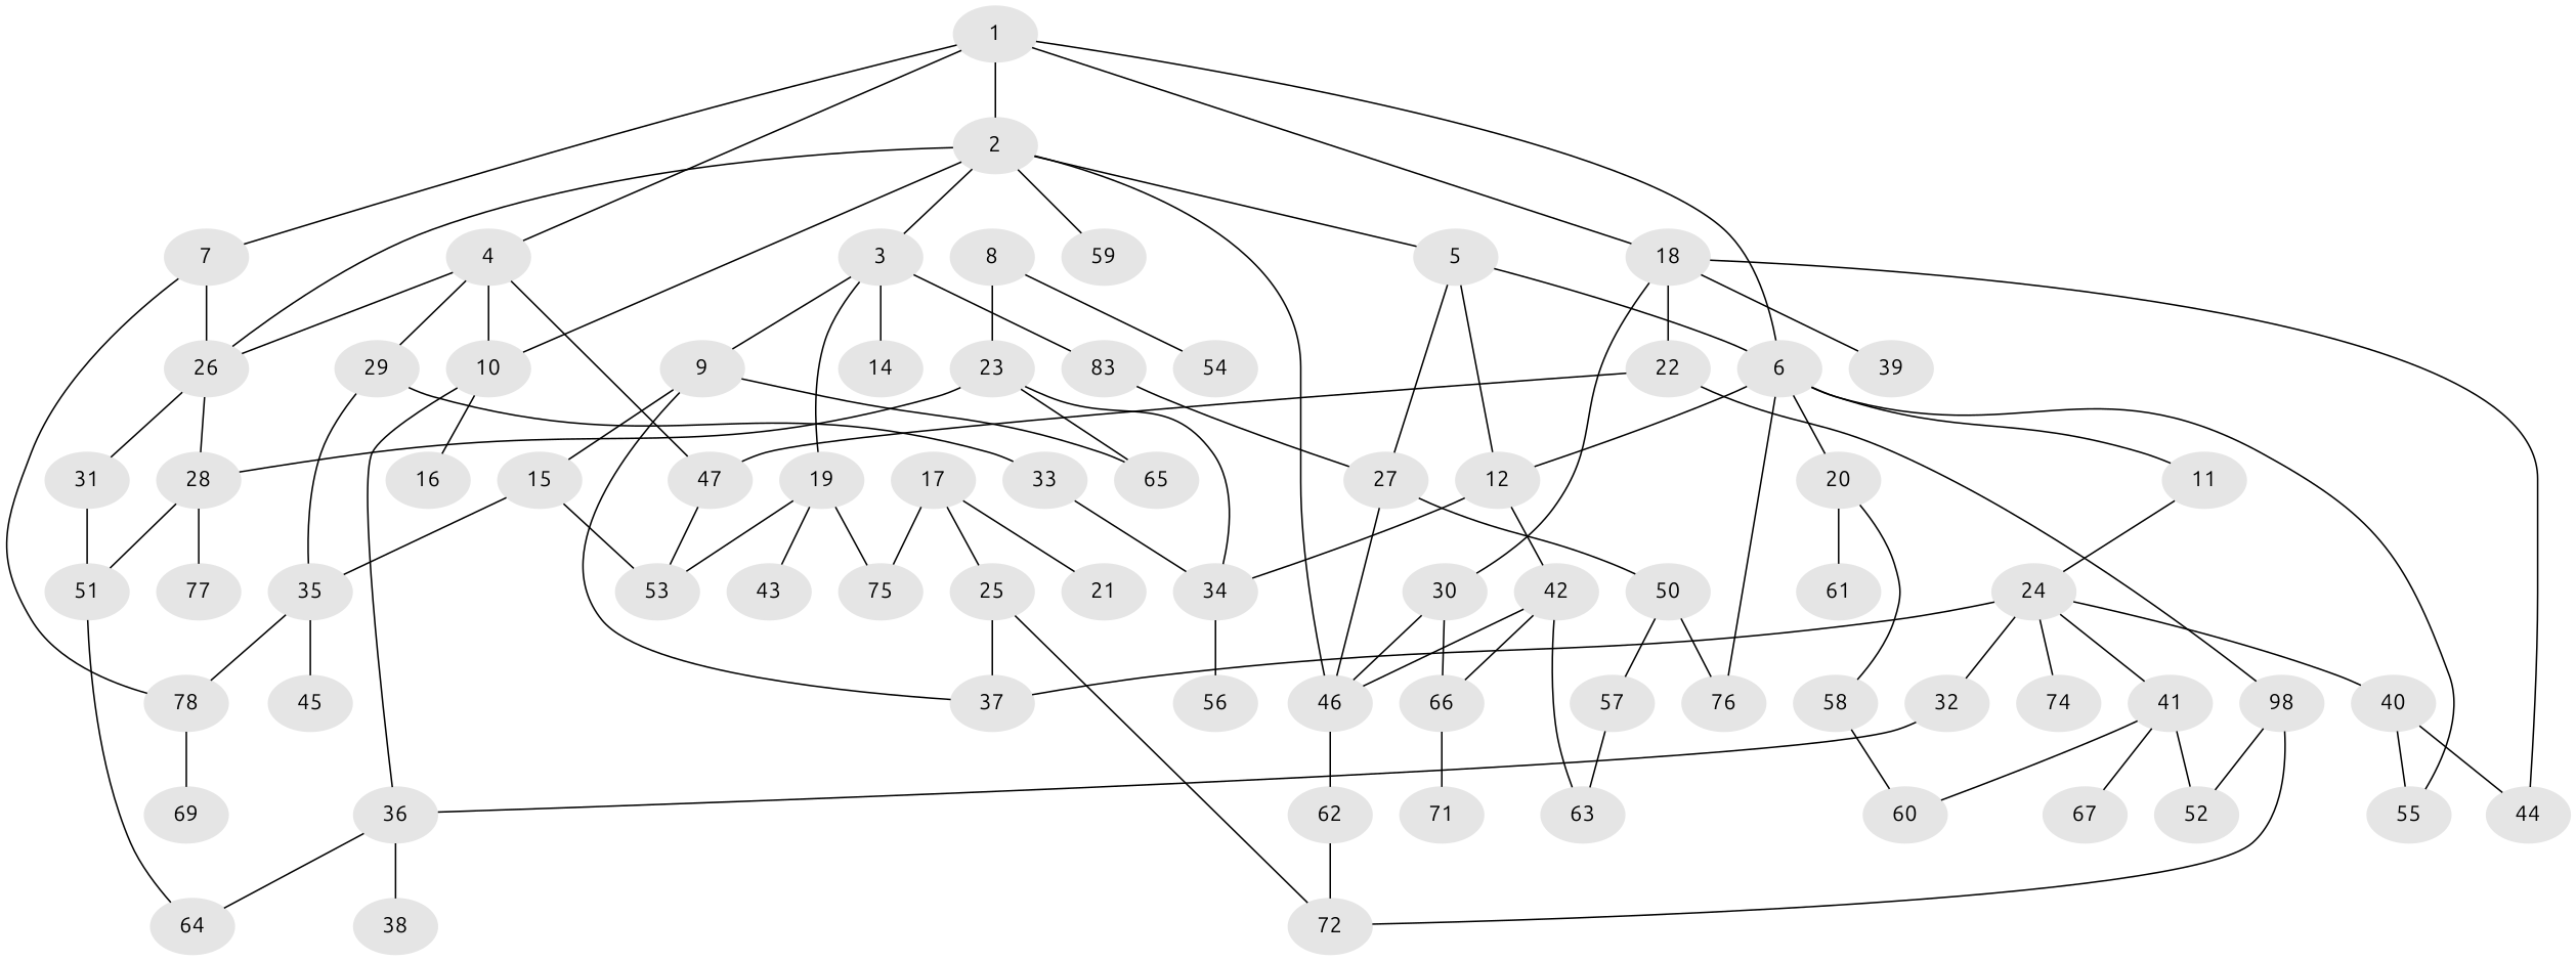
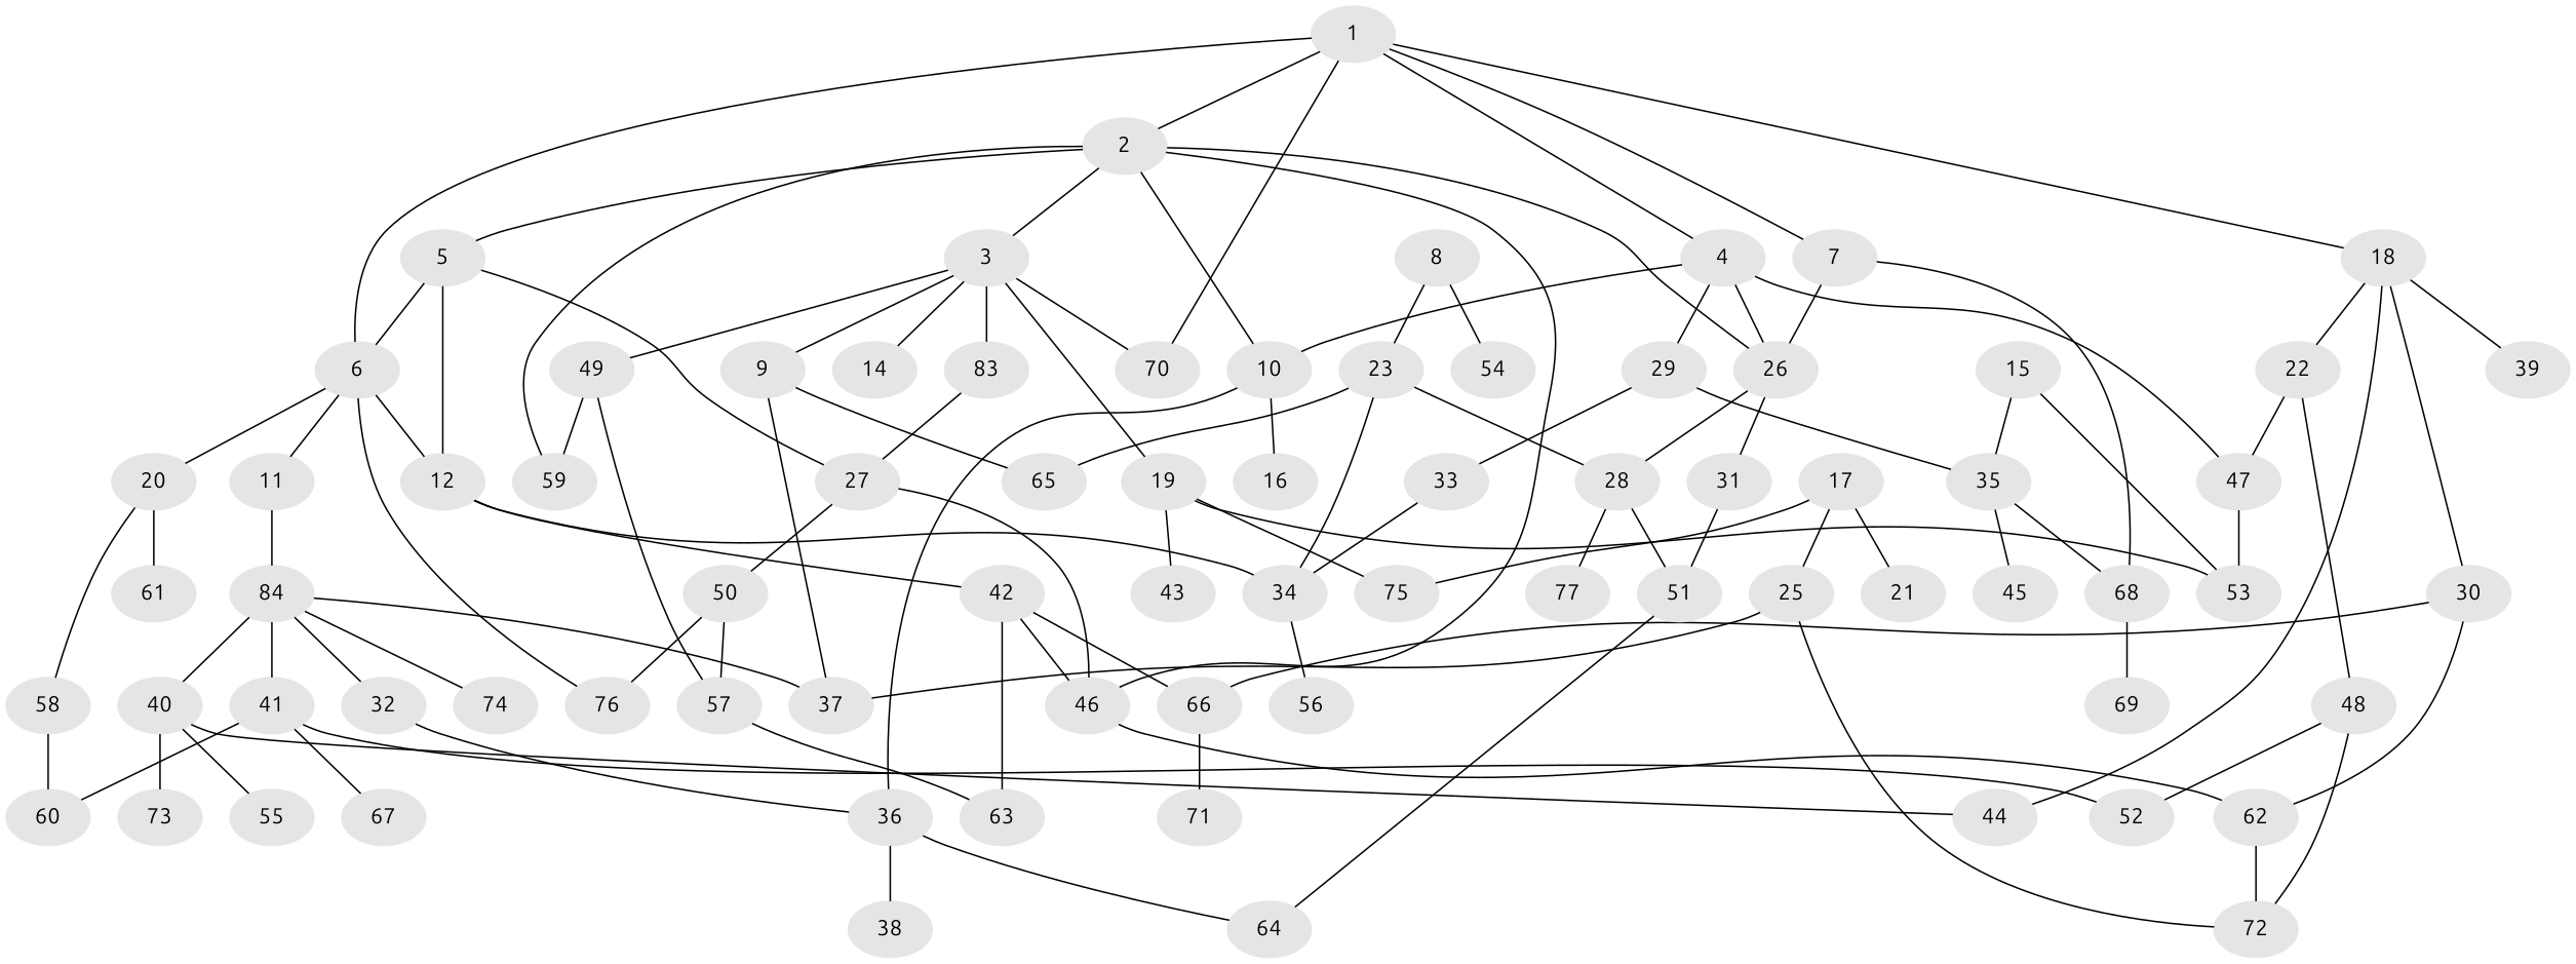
  graph {
    fontname=Ubuntu
    node [color=gray90 fontname=Ubuntu style=filled]
    edge [fontname=Ubuntu]
    1
    2
    4
    6
    7
    18
+   70
    3
    5
    10
    26
    46
    59
    29
    47
    12
    11
    20
    55
    76
-   68 [label=78]
+   68
    22
    30
    39
    44
    9
    n27 [label=83]
    14
    19
+   49
    27
    16
    36
    28
    31
    62
    15
    37
    65
    53
    75
    43
    57
    8
    23
    54
    35
    33
    34
    42
    50
-   24
+   24 [label=84]
    58
    61
    69
    38
    64
    32
    40
    41
    74
    56
    66
    63
    17
    21
    25
    45
    72
-   48 [label=98]
+   48
    60
    52
    51
    77
+   73
    67
    71
    1 -- 2
    1 -- 4
    1 -- 6
    1 -- 7
    1 -- 18
+   1 -- 70
    2 -- 3
    2 -- 5
    2 -- 10
    2 -- 26
    2 -- 46
    2 -- 59
    4 -- 10
    4 -- 26
    4 -- 29
    4 -- 47
    6 -- 12
    6 -- 11
    6 -- 20
-   6 -- 55
    6 -- 76
    7 -- 26
    7 -- 68
    18 -- 22
    18 -- 30
    18 -- 39
    18 -- 44
+   3 -- 70
    3 -- 9
    3 -- n27
    3 -- 14
    3 -- 19
+   3 -- 49
    5 -- 6
    5 -- 12
    5 -- 27
    10 -- 16
    10 -- 36
    26 -- 28
    26 -- 31
    46 -- 62
    29 -- 35
    29 -- 33
    47 -- 53
    12 -- 34
    12 -- 42
    11 -- 24
    20 -- 58
    20 -- 61
    68 -- 69
    22 -- 47
    22 -- 48
-   30 -- 46
+   30 -- 62
    30 -- 66
-   9 -- 15
    9 -- 37
    9 -- 65
    n27 -- 27
    19 -- 53
    19 -- 75
    19 -- 43
+   49 -- 59
+   49 -- 57
    27 -- 46
    27 -- 50
    36 -- 38
    36 -- 64
    28 -- 51
    28 -- 77
    31 -- 51
    62 -- 72
    15 -- 53
    15 -- 35
    57 -- 63
    8 -- 23
    8 -- 54
    23 -- 28
    23 -- 65
    23 -- 34
    35 -- 68
    35 -- 45
    33 -- 34
    34 -- 56
    42 -- 46
    42 -- 66
    42 -- 63
    50 -- 76
    50 -- 57
    24 -- 37
    24 -- 32
    24 -- 40
    24 -- 41
    24 -- 74
    58 -- 60
    32 -- 36
    40 -- 55
    40 -- 44
+   40 -- 73
    41 -- 60
    41 -- 52
    41 -- 67
    66 -- 71
    17 -- 75
    17 -- 21
    17 -- 25
    25 -- 37
    25 -- 72
    48 -- 72
    48 -- 52
    51 -- 64
  }
